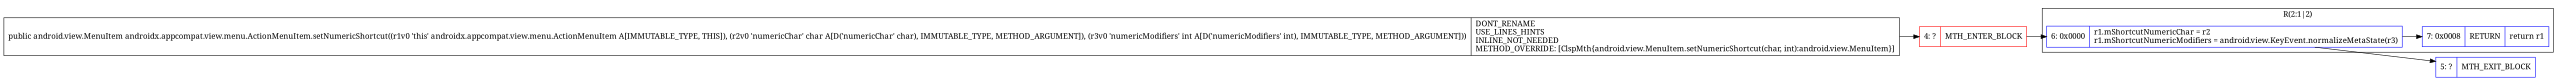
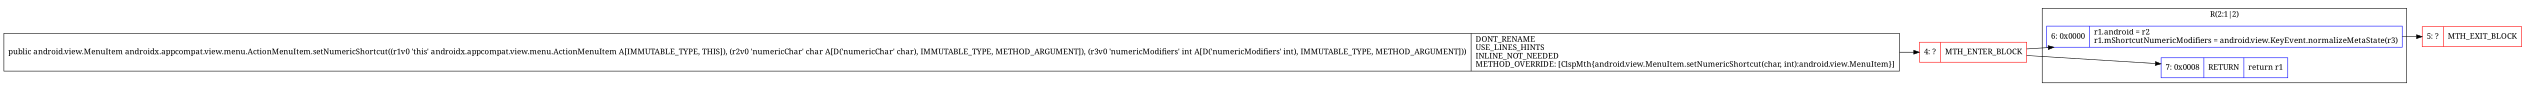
  digraph {
    fontname="Noto Serif"
    rankdir=LR
    node [color=blue fontname="Noto Serif" shape=record]
    edge [fontname="Noto Serif"]
-   n1 [label="{6\:\ 0x0000|r1.mShortcutNumericChar = r2\lr1.mShortcutNumericModifiers = android.view.KeyEvent.normalizeMetaState(r3)\l}"]
+   n1 [label="{6\:\ 0x0000|r1.android = r2\lr1.mShortcutNumericModifiers = android.view.KeyEvent.normalizeMetaState(r3)\l}"]
    n2 [label="{7\:\ 0x0008|RETURN\l|return r1\l}"]
-   n3 [label="{5\:\ ?|MTH_EXIT_BLOCK\l}"]
+   n3 [color=red label="{5\:\ ?|MTH_EXIT_BLOCK\l}"]
    n4 [color=red label="{4\:\ ?|MTH_ENTER_BLOCK\l}"]
    n5 [label="{public android.view.MenuItem androidx.appcompat.view.menu.ActionMenuItem.setNumericShortcut((r1v0 'this' androidx.appcompat.view.menu.ActionMenuItem A[IMMUTABLE_TYPE, THIS]), (r2v0 'numericChar' char A[D('numericChar' char), IMMUTABLE_TYPE, METHOD_ARGUMENT]), (r3v0 'numericModifiers' int A[D('numericModifiers' int), IMMUTABLE_TYPE, METHOD_ARGUMENT]))  | DONT_RENAME\lUSE_LINES_HINTS\lINLINE_NOT_NEEDED\lMETHOD_OVERRIDE: [ClspMth\{android.view.MenuItem.setNumericShortcut(char, int):android.view.MenuItem\}]\l}" color=""]
    subgraph cluster_1 {
      label="R(2:1|2)"
      n1
      n2
    }
-   n1 -> n2
+   n4 -> n2
    n1 -> n3
    n4 -> n1
    n5 -> n4
  }
